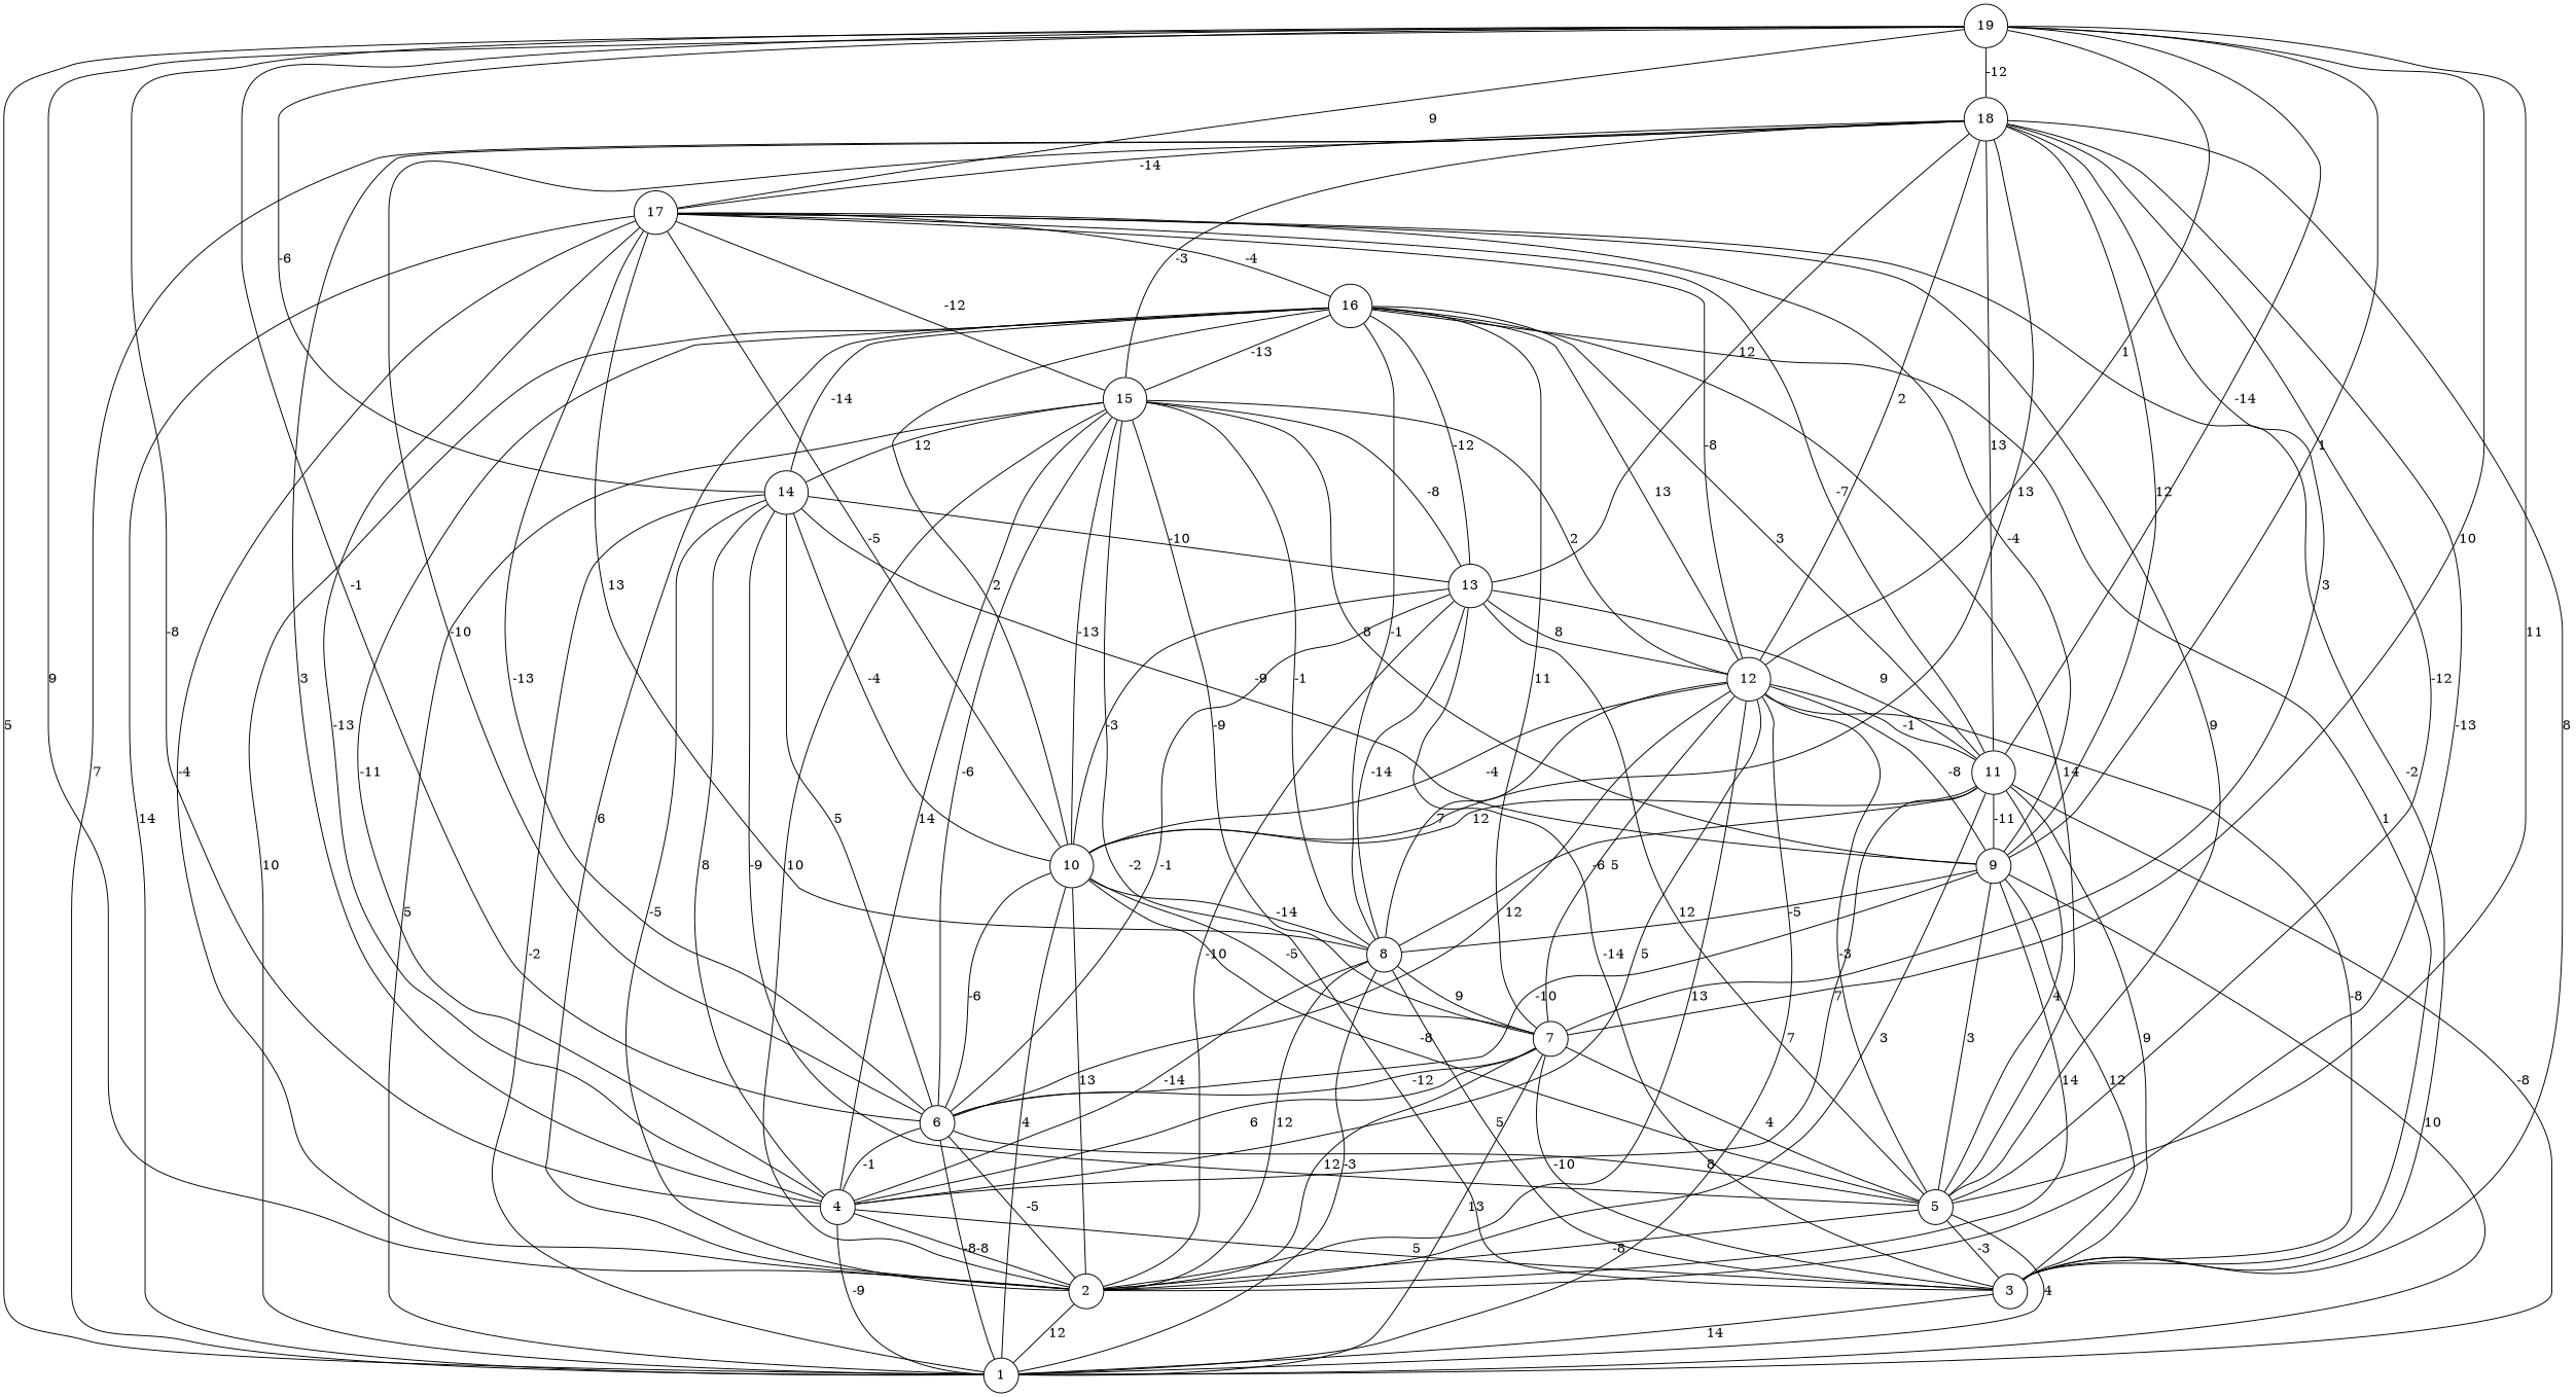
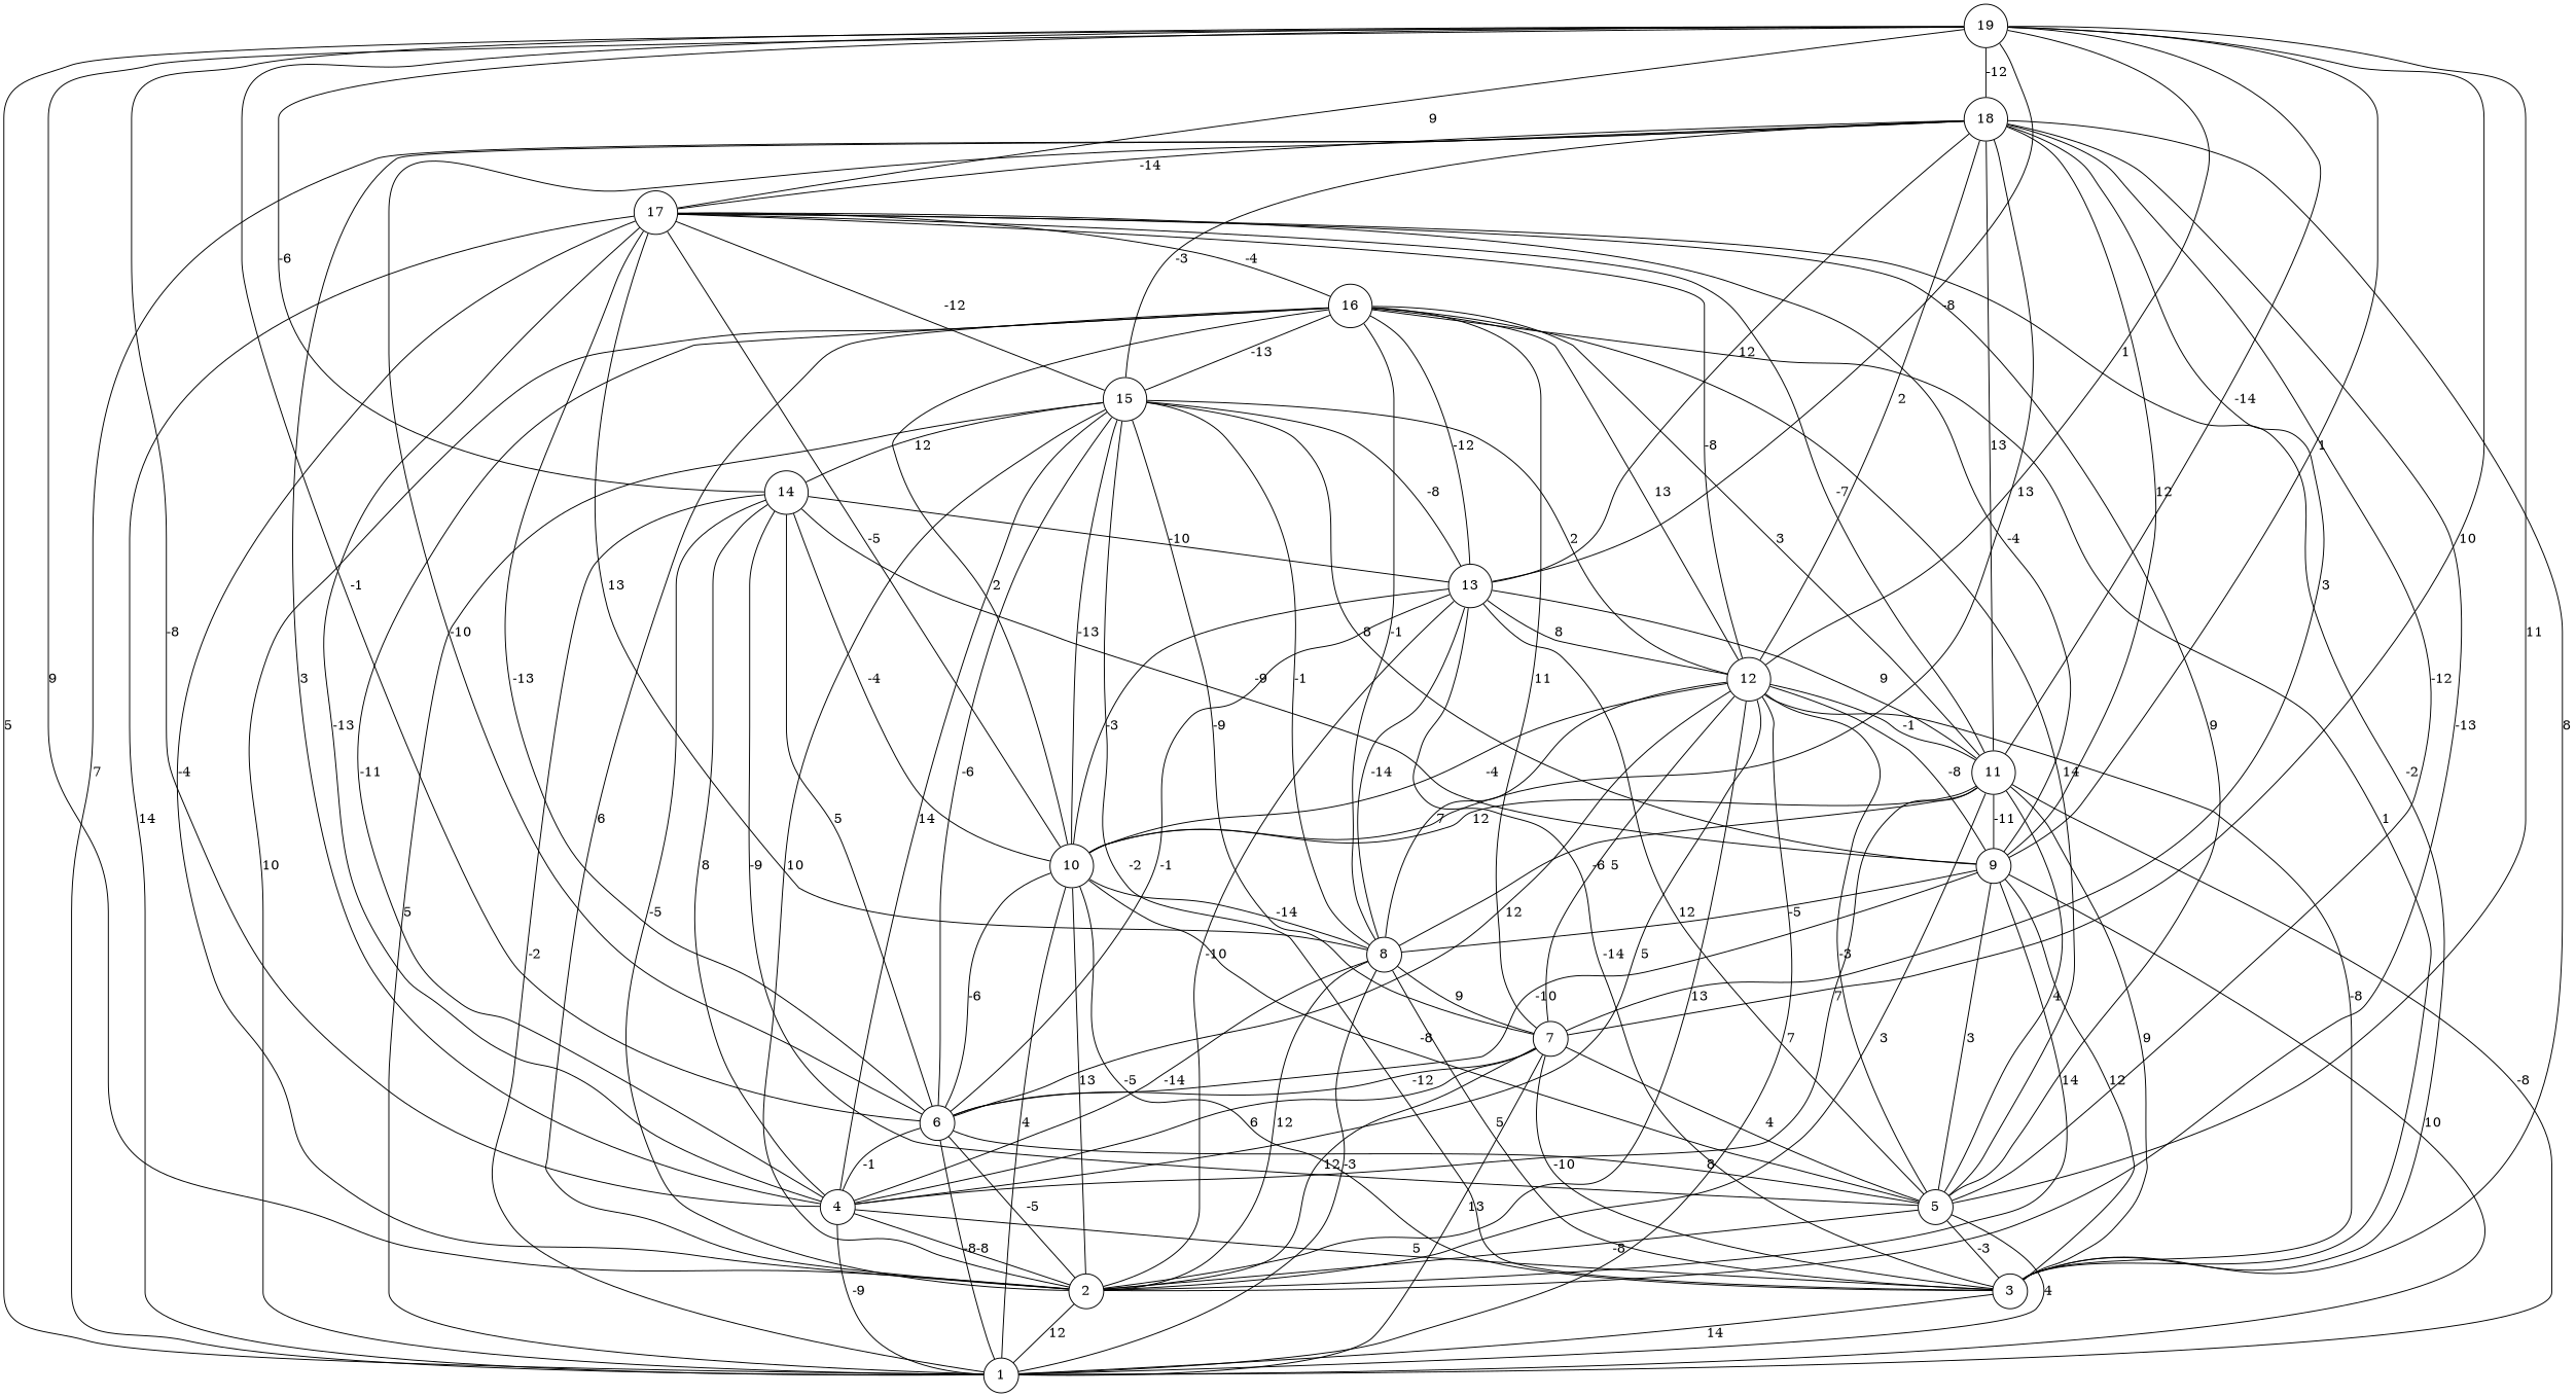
  graph {
    fontname="Helvetica,Arial,sans-serif"
    node [shape=circle]
    19
    1
    2
    4
    5
    6
    7
    9
    11
    12
    13
    14
    17
    18
    3
    8
    10
    15
    16
    19 -- 1 [label=5]
    19 -- 2 [label=9]
    19 -- 4 [label=-8]
    19 -- 5 [label=11]
    19 -- 6 [label=-1]
    19 -- 7 [label=10]
    19 -- 9 [label=1]
    19 -- 11 [label=-14]
    19 -- 12 [label=1]
+   19 -- 13 [label=-8]
    19 -- 14 [label=-6]
    19 -- 17 [label=9]
    19 -- 18 [label=-12]
    2 -- 1 [label=12]
    4 -- 1 [label=-9]
    4 -- 2 [label=-8]
    4 -- 3 [label=5]
    5 -- 1 [label=4]
    5 -- 2 [label=-8]
    5 -- 3 [label=-3]
    6 -- 1 [label=-8]
    6 -- 2 [label=-5]
    6 -- 4 [label=-1]
    6 -- 5 [label=8]
    7 -- 1 [label=13]
    7 -- 2 [label=12]
    7 -- 4 [label=6]
    7 -- 5 [label=4]
    7 -- 6 [label=-12]
    7 -- 3 [label=-10]
    9 -- 1 [label=10]
    9 -- 2 [label=14]
    9 -- 5 [label=3]
    9 -- 6 [label=-10]
    9 -- 3 [label=12]
    9 -- 8 [label=-5]
    11 -- 1 [label=-8]
    11 -- 2 [label=3]
    11 -- 4 [label=7]
    11 -- 5 [label=4]
    11 -- 9 [label=-11]
    11 -- 3 [label=9]
    11 -- 8 [label=-6]
    11 -- 10 [label=12]
    12 -- 1 [label=7]
    12 -- 2 [label=13]
    12 -- 4 [label=5]
    12 -- 5 [label=-3]
    12 -- 6 [label=12]
    12 -- 7 [label=5]
    12 -- 9 [label=-8]
    12 -- 11 [label=-1]
    12 -- 3 [label=-8]
    12 -- 8 [label=7]
    12 -- 10 [label=-4]
    13 -- 2 [label=-10]
    13 -- 5 [label=12]
    13 -- 6 [label=-1]
    13 -- 11 [label=9]
    13 -- 12 [label=8]
    13 -- 3 [label=-14]
    13 -- 8 [label=-14]
    13 -- 10 [label=-3]
    14 -- 1 [label=-2]
    14 -- 2 [label=-5]
    14 -- 4 [label=8]
    14 -- 5 [label=-9]
    14 -- 6 [label=5]
    14 -- 9 [label=-9]
    14 -- 13 [label=-10]
    14 -- 10 [label=-4]
    17 -- 1 [label=14]
    17 -- 2 [label=-4]
    17 -- 4 [label=-13]
    17 -- 5 [label=9]
    17 -- 6 [label=-13]
    17 -- 9 [label=-4]
    17 -- 11 [label=-7]
    17 -- 12 [label=-8]
    17 -- 3 [label=-2]
    17 -- 8 [label=13]
    17 -- 10 [label=-5]
    17 -- 15 [label=-12]
    17 -- 16 [label=-4]
    18 -- 1 [label=7]
    18 -- 2 [label=-13]
    18 -- 4 [label=3]
    18 -- 5 [label=-12]
    18 -- 6 [label=-10]
    18 -- 7 [label=3]
    18 -- 9 [label=12]
    18 -- 11 [label=13]
    18 -- 12 [label=2]
    18 -- 13 [label=12]
    18 -- 17 [label=-14]
    18 -- 3 [label=8]
    18 -- 10 [label=13]
    18 -- 15 [label=-3]
    3 -- 1 [label=14]
    8 -- 1 [label=-3]
    8 -- 2 [label=12]
    8 -- 4 [label=-14]
    8 -- 7 [label=9]
    8 -- 3 [label=5]
    10 -- 1 [label=4]
    10 -- 2 [label=13]
    10 -- 5 [label=-8]
    10 -- 6 [label=-6]
-   10 -- 7 [label=-5]
+   10 -- 3 [label=-5]
    10 -- 8 [label=-14]
    15 -- 1 [label=5]
    15 -- 2 [label=10]
    15 -- 4 [label=14]
    15 -- 6 [label=-6]
    15 -- 7 [label=-9]
    15 -- 9 [label=8]
    15 -- 12 [label=2]
    15 -- 13 [label=-8]
    15 -- 14 [label=12]
    15 -- 3 [label=-2]
    15 -- 8 [label=-1]
    15 -- 10 [label=-13]
    16 -- 1 [label=10]
    16 -- 2 [label=6]
    16 -- 4 [label=-11]
    16 -- 5 [label=14]
    16 -- 7 [label=11]
    16 -- 11 [label=3]
    16 -- 12 [label=13]
    16 -- 13 [label=-12]
-   16 -- 14 [label=-14]
    16 -- 3 [label=1]
    16 -- 8 [label=-1]
    16 -- 10 [label=2]
    16 -- 15 [label=-13]
  }
